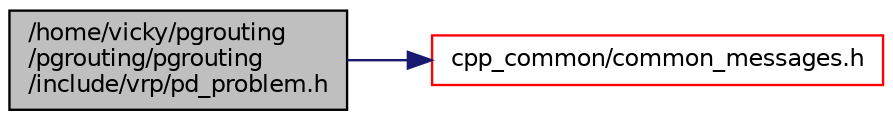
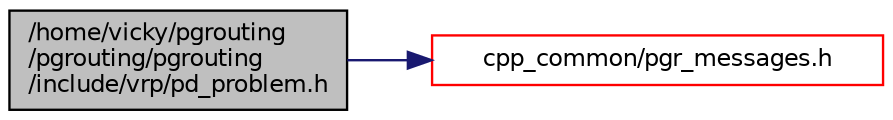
  digraph {
    rankdir=LR
    node [fontname=Helvetica fontsize=10 shape=record style=filled]
    n1 [color=black fillcolor=grey75 fontcolor=black height=0.2 label="/home/vicky/pgrouting\l/pgrouting/pgrouting\l/include/vrp/pd_problem.h" width=0.4]
-   n2 [color=red fillcolor=white height=0.2 label="cpp_common/common_messages.h" width=0.4]
+   n2 [color=red fillcolor=white height=0.2 label="cpp_common/pgr_messages.h" width=0.4]
    n1 -> n2 [color=midnightblue fontname=Helvetica fontsize=10 labelfontname=Helvetica labelfontsize=10 style=solid]
  }
